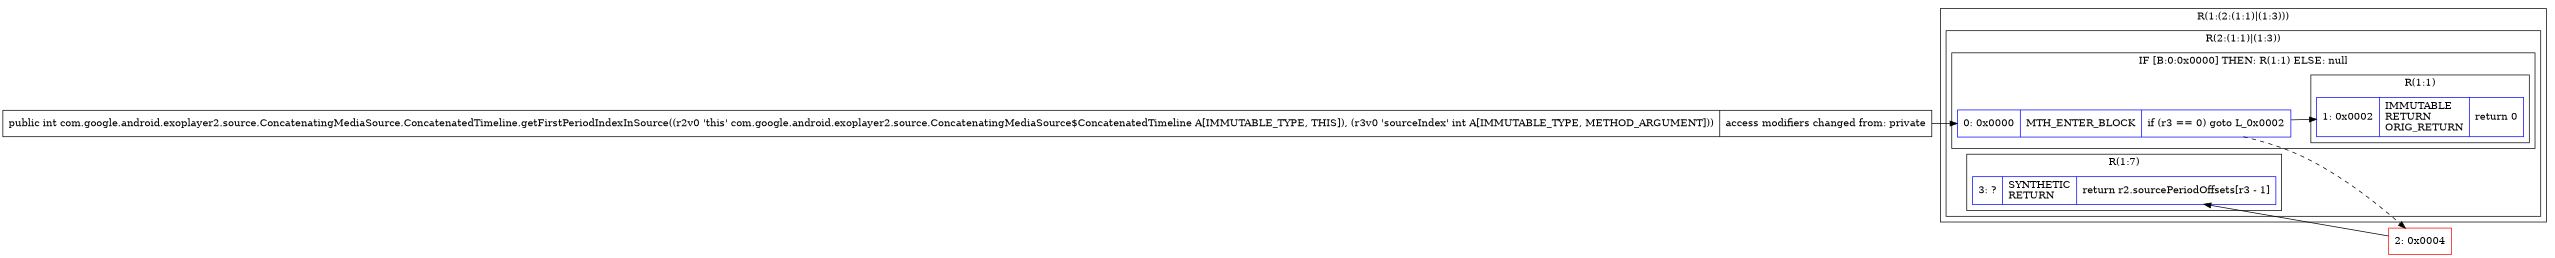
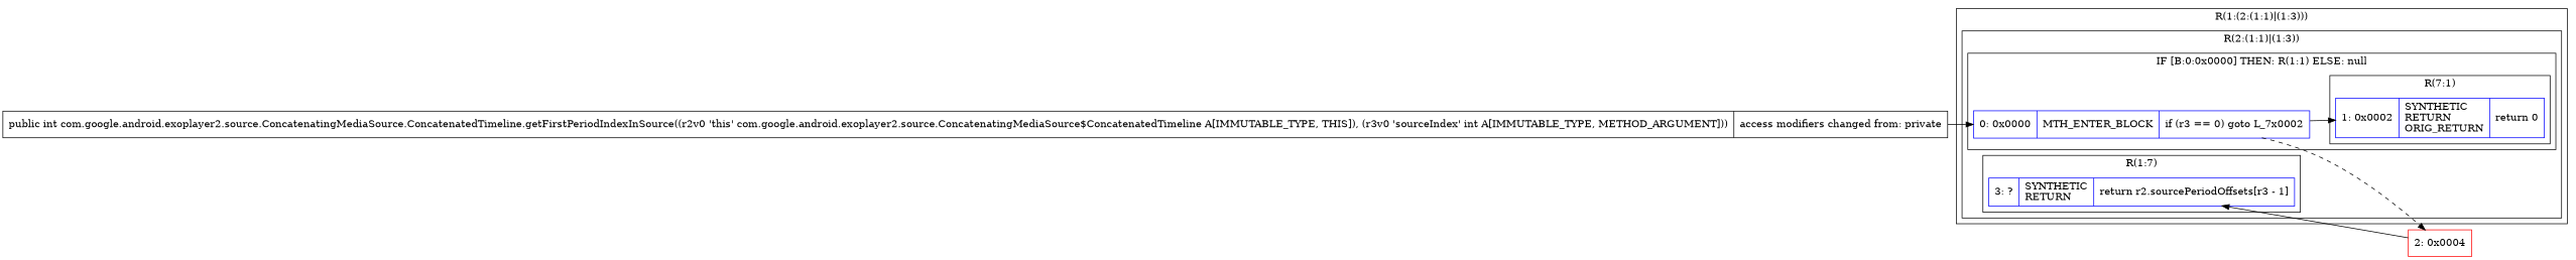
  digraph {
    rankdir=LR
    node [color=blue shape=record]
-   n1 [label="{1\:\ 0x0002|IMMUTABLE\lRETURN\lORIG_RETURN\l|return 0\l}"]
-   n2 [label="{0\:\ 0x0000|MTH_ENTER_BLOCK\l|if (r3 == 0) goto L_0x0002\l}"]
+   n1 [label="{1\:\ 0x0002|SYNTHETIC\lRETURN\lORIG_RETURN\l|return 0\l}"]
+   n2 [label="{0\:\ 0x0000|MTH_ENTER_BLOCK\l|if (r3 == 0) goto L_7x0002\l}"]
    n3 [label="{3\:\ ?|SYNTHETIC\lRETURN\l|return r2.sourcePeriodOffsets[r3 \- 1]\l}"]
    n4 [color=red label="{2\:\ 0x0004}"]
    n5 [label="{public int com.google.android.exoplayer2.source.ConcatenatingMediaSource.ConcatenatedTimeline.getFirstPeriodIndexInSource((r2v0 'this' com.google.android.exoplayer2.source.ConcatenatingMediaSource$ConcatenatedTimeline A[IMMUTABLE_TYPE, THIS]), (r3v0 'sourceIndex' int A[IMMUTABLE_TYPE, METHOD_ARGUMENT]))  | access modifiers changed from: private\l}" color=""]
    subgraph cluster_1 {
      label="R(1:(2:(1:1)|(1:3)))"
      subgraph cluster_2 {
        label="R(2:(1:1)|(1:3))"
        subgraph cluster_3 {
          label="IF [B:0:0x0000] THEN: R(1:1) ELSE: null"
          n2
          subgraph cluster_4 {
-           label="R(1:1)"
+           label="R(7:1)"
            n1
          }
        }
        subgraph cluster_5 {
          label="R(1:7)"
          n3
        }
      }
    }
    n2 -> n1
    n2 -> n4 [style=dashed]
    n4 -> n3
    n5 -> n2
  }
